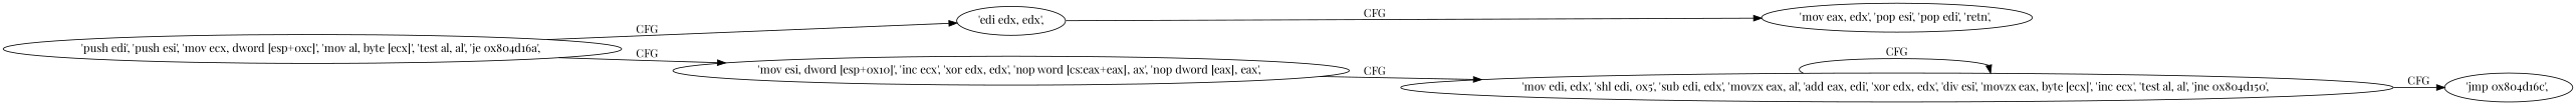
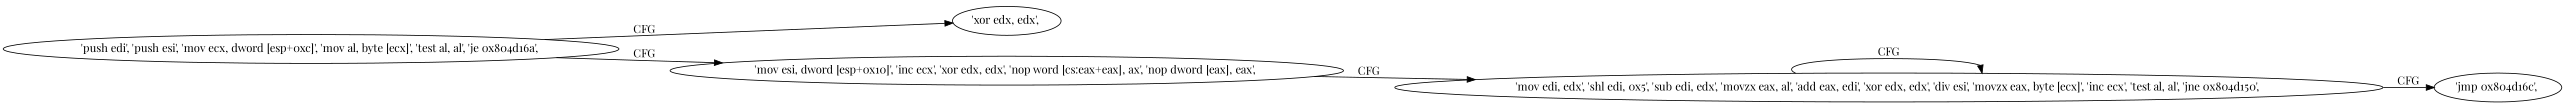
  digraph {
    fontname="Playfair Display"
    rankdir=LR
    node [fontname="Playfair Display"]
    edge [fontname="Playfair Display"]
    n1 [label="'push edi', 'push esi', 'mov ecx, dword [esp+0xc]', 'mov al, byte [ecx]', 'test al, al', 'je 0x804d16a', "]
-   n2 [label="'edi edx, edx',"]
+   n2 [label="'xor edx, edx', "]
    n3 [label="'mov esi, dword [esp+0x10]', 'inc ecx', 'xor edx, edx', 'nop word [cs:eax+eax], ax', 'nop dword [eax], eax', "]
-   n4 [label="'mov eax, edx', 'pop esi', 'pop edi', 'retn', "]
    n5 [label="'mov edi, edx', 'shl edi, 0x5', 'sub edi, edx', 'movzx eax, al', 'add eax, edi', 'xor edx, edx', 'div esi', 'movzx eax, byte [ecx]', 'inc ecx', 'test al, al', 'jne 0x804d150', "]
    n6 [label="'jmp 0x804d16c', "]
    n1 -> n2 [label=CFG]
    n1 -> n3 [label=CFG]
-   n2 -> n4 [label=CFG]
    n3 -> n5 [label=CFG]
    n5 -> n5 [label=CFG]
    n5 -> n6 [label=CFG]
  }
